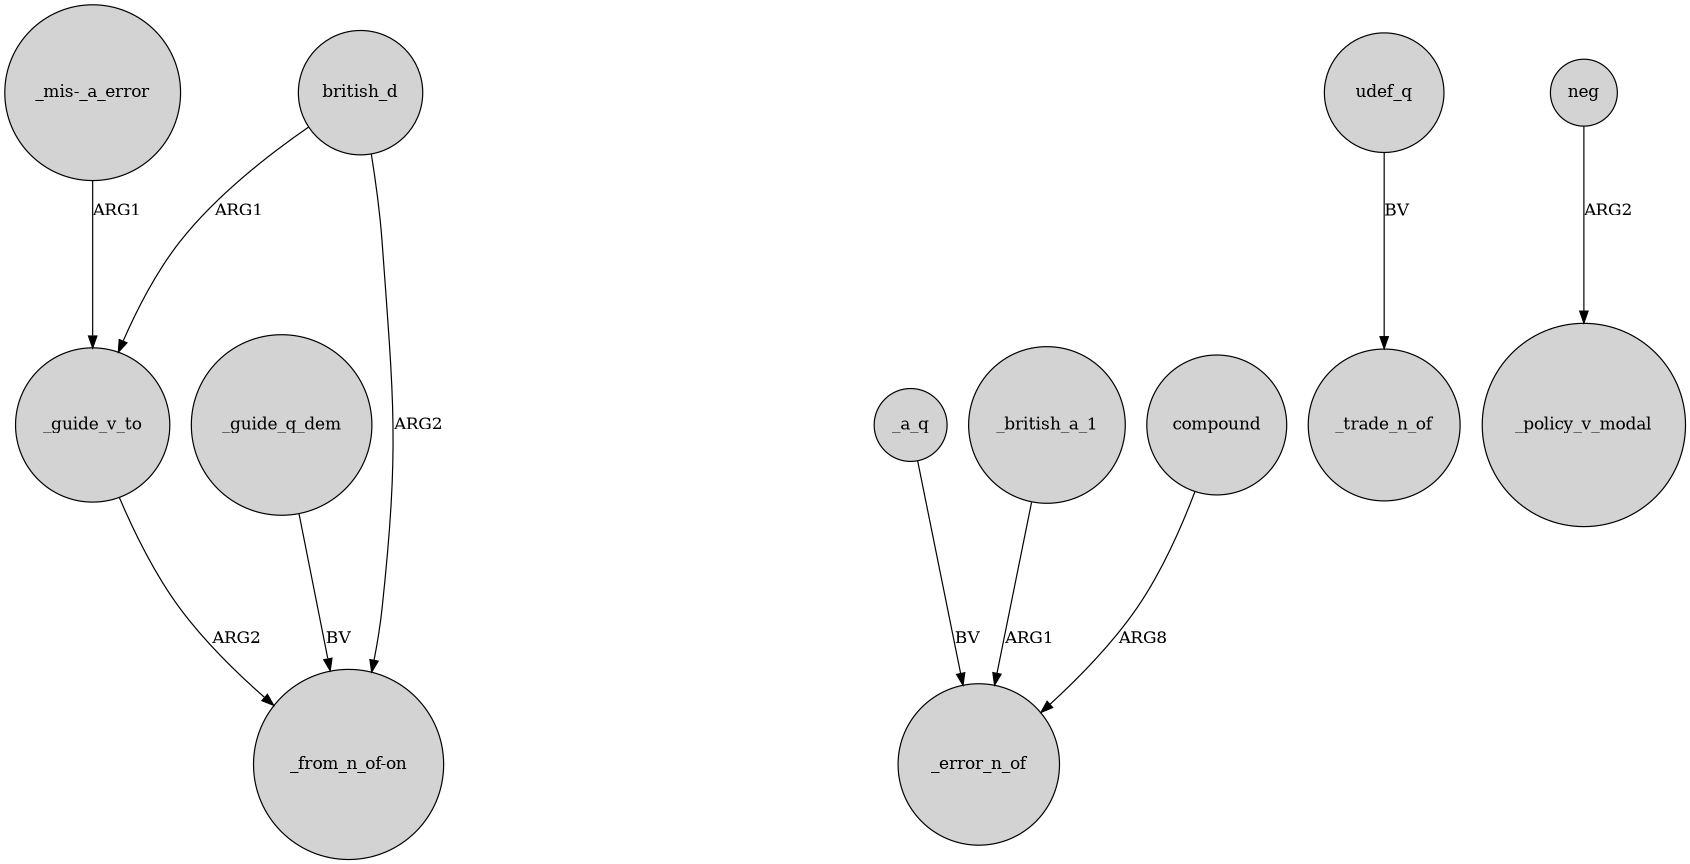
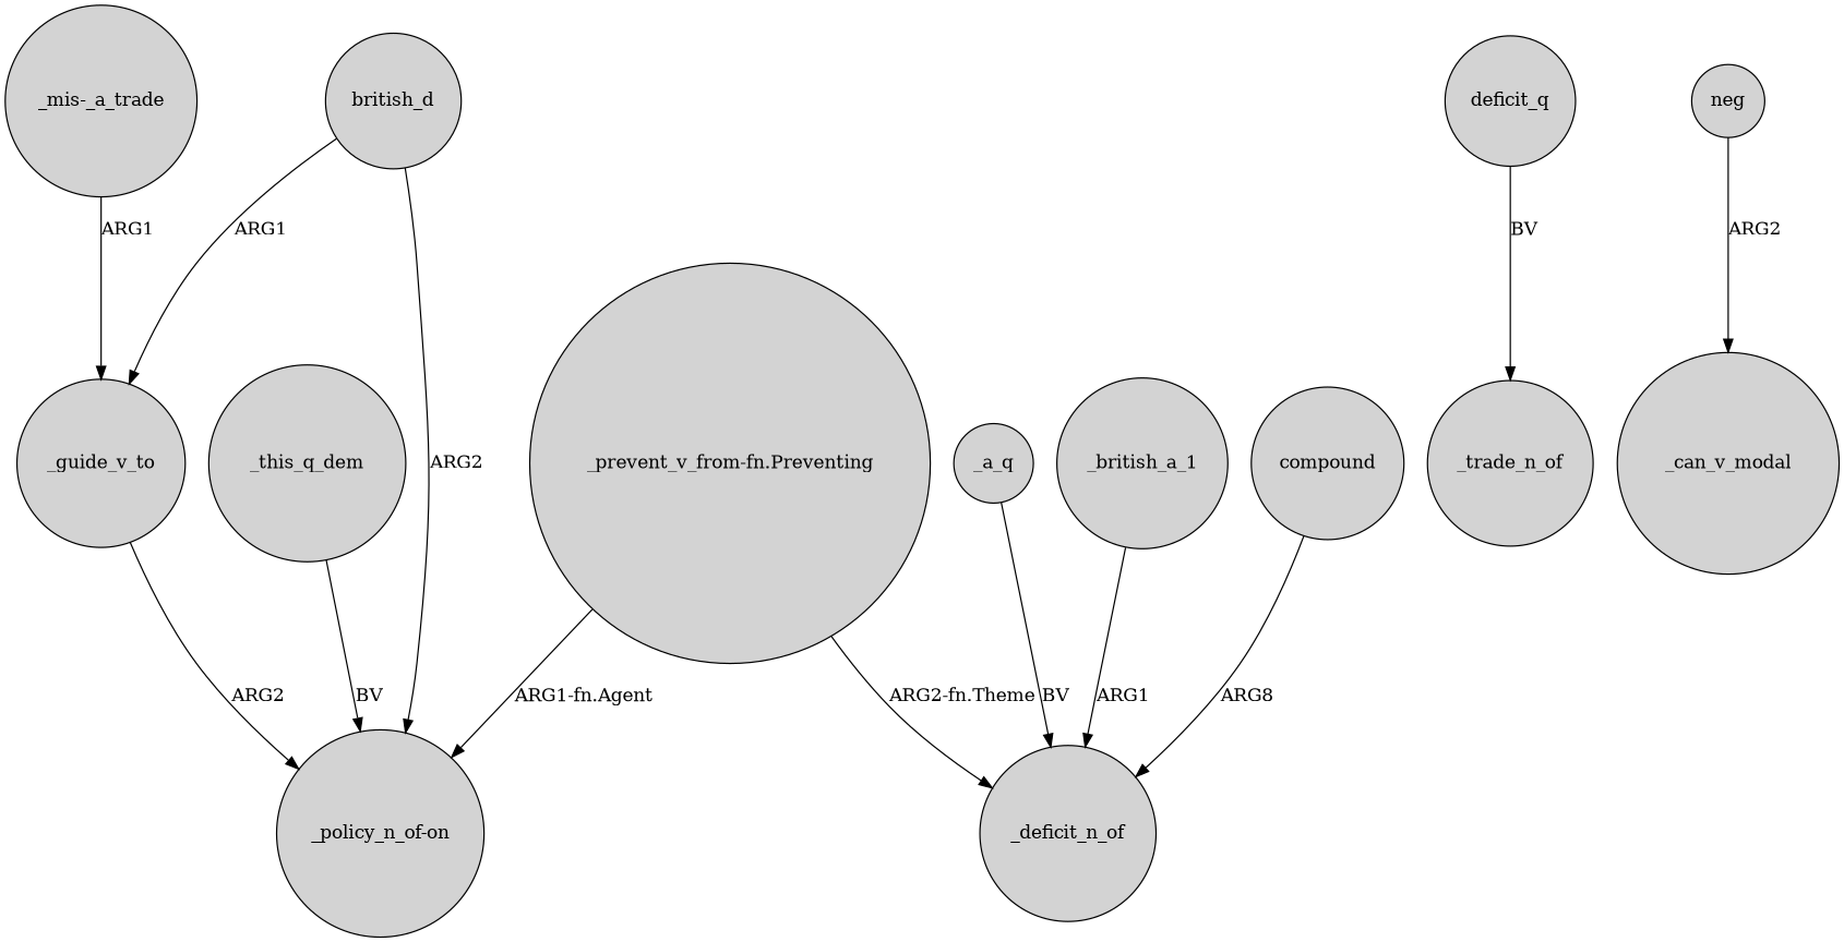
  digraph {
    node [shape=circle style=filled]
-   "_mis-_a_error"
+   "_mis-_a_error" [label="_mis-_a_trade"]
    _guide_v_to
-   "_policy_n_of-on" [label="_from_n_of-on"]
-   _this_q_dem [label=_guide_q_dem]
-   udef_q
+   "_policy_n_of-on"
+   _this_q_dem
+   udef_q [label=deficit_q]
    _trade_n_of
    _a_q
-   _deficit_n_of [label=_error_n_of]
+   _deficit_n_of
    _british_a_1
    n10 [label=british_d]
    compound
+   "_prevent_v_from-fn.Preventing"
    neg
-   _can_v_modal [label=_policy_v_modal]
+   _can_v_modal
    "_mis-_a_error" -> _guide_v_to [label=ARG1]
    _guide_v_to -> "_policy_n_of-on" [label=ARG2]
    _this_q_dem -> "_policy_n_of-on" [label=BV]
    udef_q -> _trade_n_of [label=BV]
    _a_q -> _deficit_n_of [label=BV]
    _british_a_1 -> _deficit_n_of [label=ARG1]
    n10 -> _guide_v_to [label=ARG1]
    n10 -> "_policy_n_of-on" [label=ARG2]
    compound -> _deficit_n_of [label=ARG8]
+   "_prevent_v_from-fn.Preventing" -> "_policy_n_of-on" [label="ARG1-fn.Agent"]
+   "_prevent_v_from-fn.Preventing" -> _deficit_n_of [label="ARG2-fn.Theme"]
    neg -> _can_v_modal [label=ARG2]
  }
